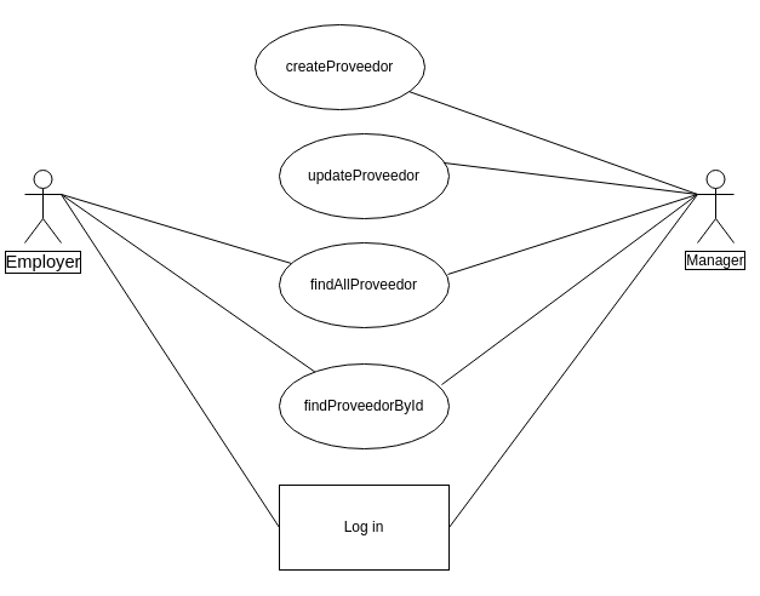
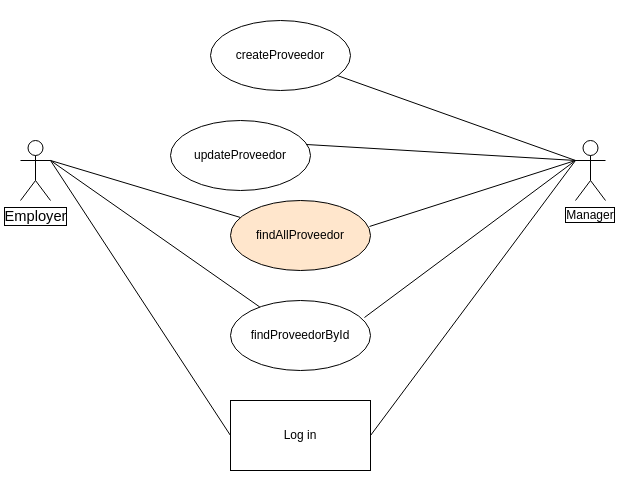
  <mxCell id="0" />
  <mxCell id="1" parent="0" />
  <mxCell id="2" value="Manager" style="shape=umlActor;verticalLabelPosition=bottom;verticalAlign=top;labelPosition=center;align=center;whiteSpace=wrap;fontStyle=0;labelBorderColor=default;" parent="1" vertex="1"><mxGeometry x="575" y="140" width="30" height="60" as="geometry" /></mxCell>
  <mxCell id="3" value="&lt;span lang=&quot;EN-US&quot; class=&quot;TextRun SCXW239540999 BCX0&quot; style=&quot;animation: 0s ease 0s 1 normal none running none ; appearance: none ; backface-visibility: visible ; background: none 0% 0% / auto repeat scroll padding-box border-box rgba(0 , 0 , 0 , 0) ; border-color: rgb(0 , 0 , 0) ; border-collapse: collapse ; border-width: 0px ; border-style: none ; border-spacing: 0px ; border-radius: 0px ; box-shadow: none ; box-sizing: content-box ; caption-side: top ; clear: none ; clip: auto ; content: normal ; cursor: text ; direction: ltr ; display: inline ; empty-cells: show ; float: none ; font-family: &amp;#34;wordvisi_msfontservice&amp;#34; , &amp;#34;arial&amp;#34; , &amp;#34;arial_embeddedfont&amp;#34; , &amp;#34;arial_msfontservice&amp;#34; , sans-serif ; font-size: 14.667px ; height: auto ; line-height: 17.267px ; list-style: outside none disc ; margin: 0px ; max-height: none ; max-width: none ; min-height: 0px ; min-width: 0px ; opacity: 1 ; outline: rgb(0 , 0 , 0) none 0px ; overflow: visible ; overflow-wrap: break-word ; padding: 0px ; perspective: none ; perspective-origin: 0px 0px ; position: static ; resize: none ; speak: normal ; table-layout: auto ; text-align: justify ; text-overflow: clip ; text-shadow: none ; transform: none ; transform-origin: 0px 0px ; transform-style: flat ; transition: all 0s ease 0s ; unicode-bidi: normal ; vertical-align: baseline ; visibility: visible ; width: auto ; word-break: normal ; z-index: auto ; zoom: 1&quot;&gt;&lt;span class=&quot;NormalTextRun SCXW239540999 BCX0&quot;&gt;Employer&lt;/span&gt;&lt;/span&gt;" style="shape=umlActor;verticalLabelPosition=bottom;verticalAlign=top;html=1;labelPosition=center;align=center;labelBorderColor=default;" parent="1" vertex="1"><mxGeometry x="20" y="140" width="30" height="60" as="geometry" /></mxCell>
  <mxCell id="4" value="" style="endArrow=none;html=1;rounded=0;exitX=1;exitY=0.333;exitDx=0;exitDy=0;exitPerimeter=0;" parent="1" source="3" target="7" edge="1"><mxGeometry relative="1" as="geometry"><mxPoint x="740" y="219.997" as="sourcePoint" /><mxPoint x="678.04" y="108.02" as="targetPoint" /></mxGeometry></mxCell>
  <mxCell id="5" value="createProveedor" style="ellipse;whiteSpace=wrap;html=1;" parent="1" vertex="1"><mxGeometry x="210" y="20" width="140" height="70" as="geometry" /></mxCell>
- <mxCell id="6" value="updateProveedor" style="ellipse;whiteSpace=wrap;html=1;" parent="1" vertex="1"><mxGeometry x="230" y="110" width="140" height="70" as="geometry" /></mxCell>
- <mxCell id="7" value="findAllProveedor" style="ellipse;whiteSpace=wrap;html=1;" parent="1" vertex="1"><mxGeometry x="230" y="200" width="140" height="70" as="geometry" /></mxCell>
+ <mxCell id="6" value="updateProveedor" style="ellipse;whiteSpace=wrap;html=1;" parent="1" vertex="1"><mxGeometry x="170" y="120" width="140" height="70" as="geometry" /></mxCell>
+ <mxCell id="7" value="findAllProveedor" style="ellipse;whiteSpace=wrap;html=1;fillColor=#ffe6cc;" parent="1" vertex="1"><mxGeometry x="230" y="200" width="140" height="70" as="geometry" /></mxCell>
  <mxCell id="8" value="" style="endArrow=none;html=1;rounded=0;exitX=0;exitY=0.333;exitDx=0;exitDy=0;exitPerimeter=0;" parent="1" source="2" target="5" edge="1"><mxGeometry relative="1" as="geometry"><mxPoint x="268.04" y="189.997" as="sourcePoint" /><mxPoint x="420" y="80.76" as="targetPoint" /></mxGeometry></mxCell>
  <mxCell id="9" value="" style="endArrow=none;html=1;rounded=0;exitX=0;exitY=0.333;exitDx=0;exitDy=0;exitPerimeter=0;entryX=0.971;entryY=0.343;entryDx=0;entryDy=0;entryPerimeter=0;" parent="1" source="2" target="6" edge="1"><mxGeometry relative="1" as="geometry"><mxPoint x="400" y="210" as="sourcePoint" /><mxPoint x="327.911" y="127.097" as="targetPoint" /></mxGeometry></mxCell>
  <mxCell id="10" value="" style="endArrow=none;html=1;rounded=0;entryX=0.993;entryY=0.371;entryDx=0;entryDy=0;entryPerimeter=0;exitX=0;exitY=0.333;exitDx=0;exitDy=0;exitPerimeter=0;" parent="1" target="7" edge="1" source="2"><mxGeometry relative="1" as="geometry"><mxPoint x="590" y="150" as="sourcePoint" /><mxPoint x="320.001" y="159.997" as="targetPoint" /></mxGeometry></mxCell>
  <mxCell id="11" value="Log in" style="whiteSpace=wrap;html=1;rounded=0;" vertex="1" parent="1"><mxGeometry x="230" y="400" width="140" height="70" as="geometry" /></mxCell>
  <mxCell id="12" value="" style="endArrow=none;html=1;rounded=0;entryX=1;entryY=0.5;entryDx=0;entryDy=0;exitX=0;exitY=0.333;exitDx=0;exitDy=0;exitPerimeter=0;" edge="1" parent="1" source="2" target="11"><mxGeometry relative="1" as="geometry"><mxPoint x="590" y="150" as="sourcePoint" /><mxPoint x="590" y="165" as="targetPoint" /></mxGeometry></mxCell>
  <mxCell id="13" value="" style="endArrow=none;html=1;rounded=0;entryX=1;entryY=0.333;entryDx=0;entryDy=0;entryPerimeter=0;exitX=0;exitY=0.5;exitDx=0;exitDy=0;" edge="1" parent="1" source="11" target="3"><mxGeometry relative="1" as="geometry"><mxPoint x="720" y="350" as="sourcePoint" /><mxPoint x="864" y="232.5" as="targetPoint" /></mxGeometry></mxCell>
  <mxCell id="14" value="findProveedorById" style="ellipse;whiteSpace=wrap;html=1;" vertex="1" parent="1"><mxGeometry x="230" y="300" width="140" height="70" as="geometry" /></mxCell>
  <mxCell id="15" value="" style="endArrow=none;html=1;rounded=0;entryX=0.957;entryY=0.243;entryDx=0;entryDy=0;entryPerimeter=0;exitX=0;exitY=0.333;exitDx=0;exitDy=0;exitPerimeter=0;" edge="1" parent="1" source="2" target="14"><mxGeometry relative="1" as="geometry"><mxPoint x="590" y="150" as="sourcePoint" /><mxPoint y="330" as="targetPoint" x="300" /></mxGeometry></mxCell>
  <mxCell id="16" value="" style="endArrow=none;html=1;rounded=0;entryX=1;entryY=0.333;entryDx=0;entryDy=0;entryPerimeter=0;" edge="1" parent="1" source="14" target="3"><mxGeometry relative="1" as="geometry"><mxPoint x="160" y="455" as="sourcePoint" /><mxPoint x="60" y="170" as="targetPoint" /></mxGeometry></mxCell>
